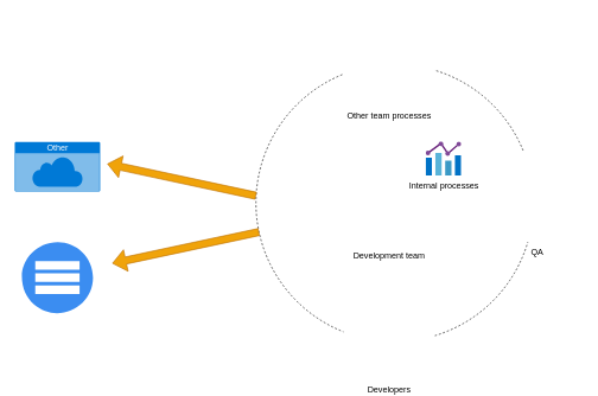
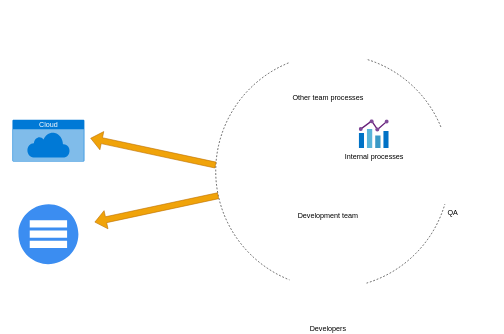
  <mxCell id="0" />
  <mxCell id="1" parent="0" />
  <mxCell id="2" value="" style="ellipse;whiteSpace=wrap;html=1;aspect=fixed;fillColor=none;dashed=1;" parent="1" vertex="1"><mxGeometry x="359" y="90" width="390" height="390" as="geometry" /></mxCell>
  <mxCell id="3" value="Development team" style="shape=image;html=1;verticalAlign=top;verticalLabelPosition=bottom;labelBackgroundColor=#ffffff;imageAspect=0;aspect=fixed;image=https://cdn4.iconfinder.com/data/icons/online-shop-7/128/team-people-group-128.png;" parent="1" vertex="1"><mxGeometry x="476" y="206" width="140" height="140" as="geometry" /></mxCell>
- <mxCell id="4" value="Other" style="html=1;strokeColor=none;fillColor=#0079D6;labelPosition=center;verticalLabelPosition=middle;verticalAlign=top;align=center;fontSize=12;outlineConnect=0;spacingTop=-6;fontColor=#FFFFFF;shape=mxgraph.sitemap.cloud;" parent="1" vertex="1"><mxGeometry x="20" y="199" width="120" height="70" as="geometry" /></mxCell>
+ <mxCell id="4" value="Cloud" style="html=1;strokeColor=none;fillColor=#0079D6;labelPosition=center;verticalLabelPosition=middle;verticalAlign=top;align=center;fontSize=12;outlineConnect=0;spacingTop=-6;fontColor=#FFFFFF;shape=mxgraph.sitemap.cloud;" parent="1" vertex="1"><mxGeometry x="20" y="199" width="120" height="70" as="geometry" /></mxCell>
  <mxCell id="5" value="" style="shape=flexArrow;endArrow=classic;html=1;fillColor=#f0a30a;strokeColor=#BD7000;exitX=0;exitY=0.474;exitDx=0;exitDy=0;exitPerimeter=0;" parent="1" source="2" edge="1"><mxGeometry width="50" height="50" relative="1" as="geometry"><mxPoint x="280" y="260" as="sourcePoint" /><mxPoint x="150" y="230" as="targetPoint" /></mxGeometry></mxCell>
  <mxCell id="6" value="" style="html=1;aspect=fixed;strokeColor=none;shadow=0;align=center;verticalAlign=top;fillColor=#3B8DF1;shape=mxgraph.gcp2.servers_stacked;" parent="1" vertex="1"><mxGeometry x="30" y="340" width="100" height="100" as="geometry" /></mxCell>
  <mxCell id="7" value="" style="shape=flexArrow;endArrow=classic;html=1;fillColor=#f0a30a;strokeColor=#BD7000;" parent="1" source="2" edge="1"><mxGeometry width="50" height="50" relative="1" as="geometry"><mxPoint x="280" y="320" as="sourcePoint" /><mxPoint x="157" y="370" as="targetPoint" /></mxGeometry></mxCell>
  <mxCell id="8" value="Internal processes" style="aspect=fixed;html=1;points=[];align=center;image;fontSize=12;image=img/lib/mscae/Chart.svg;" parent="1" vertex="1"><mxGeometry x="598" y="199" width="50" height="48" as="geometry" /></mxCell>
  <mxCell id="9" value="Developers" style="shape=image;html=1;verticalAlign=top;verticalLabelPosition=bottom;labelBackgroundColor=#ffffff;imageAspect=0;aspect=fixed;image=https://cdn0.iconfinder.com/data/icons/eon-social-media-contact-info-2/32/user_people_person_users_man-128.png;imageBackground=default;" parent="1" vertex="1"><mxGeometry x="482" y="406" width="128" height="128" as="geometry" /></mxCell>
  <mxCell id="10" value="QA" style="shape=image;html=1;verticalAlign=top;verticalLabelPosition=bottom;labelBackgroundColor=#ffffff;imageAspect=0;aspect=fixed;image=https://cdn0.iconfinder.com/data/icons/eon-social-media-contact-info-2/32/user_people_person_users_man-128.png;imageBackground=default;" parent="1" vertex="1"><mxGeometry x="690" y="212" width="128" height="128" as="geometry" /></mxCell>
  <mxCell id="11" value="Other team processes" style="shape=image;html=1;verticalAlign=top;verticalLabelPosition=bottom;labelBackgroundColor=#ffffff;imageAspect=0;aspect=fixed;image=https://cdn0.iconfinder.com/data/icons/eon-social-media-contact-info-2/32/user_people_person_users_man-128.png;imageBackground=default;" parent="1" vertex="1"><mxGeometry x="482" y="20" width="128" height="128" as="geometry" /></mxCell>
